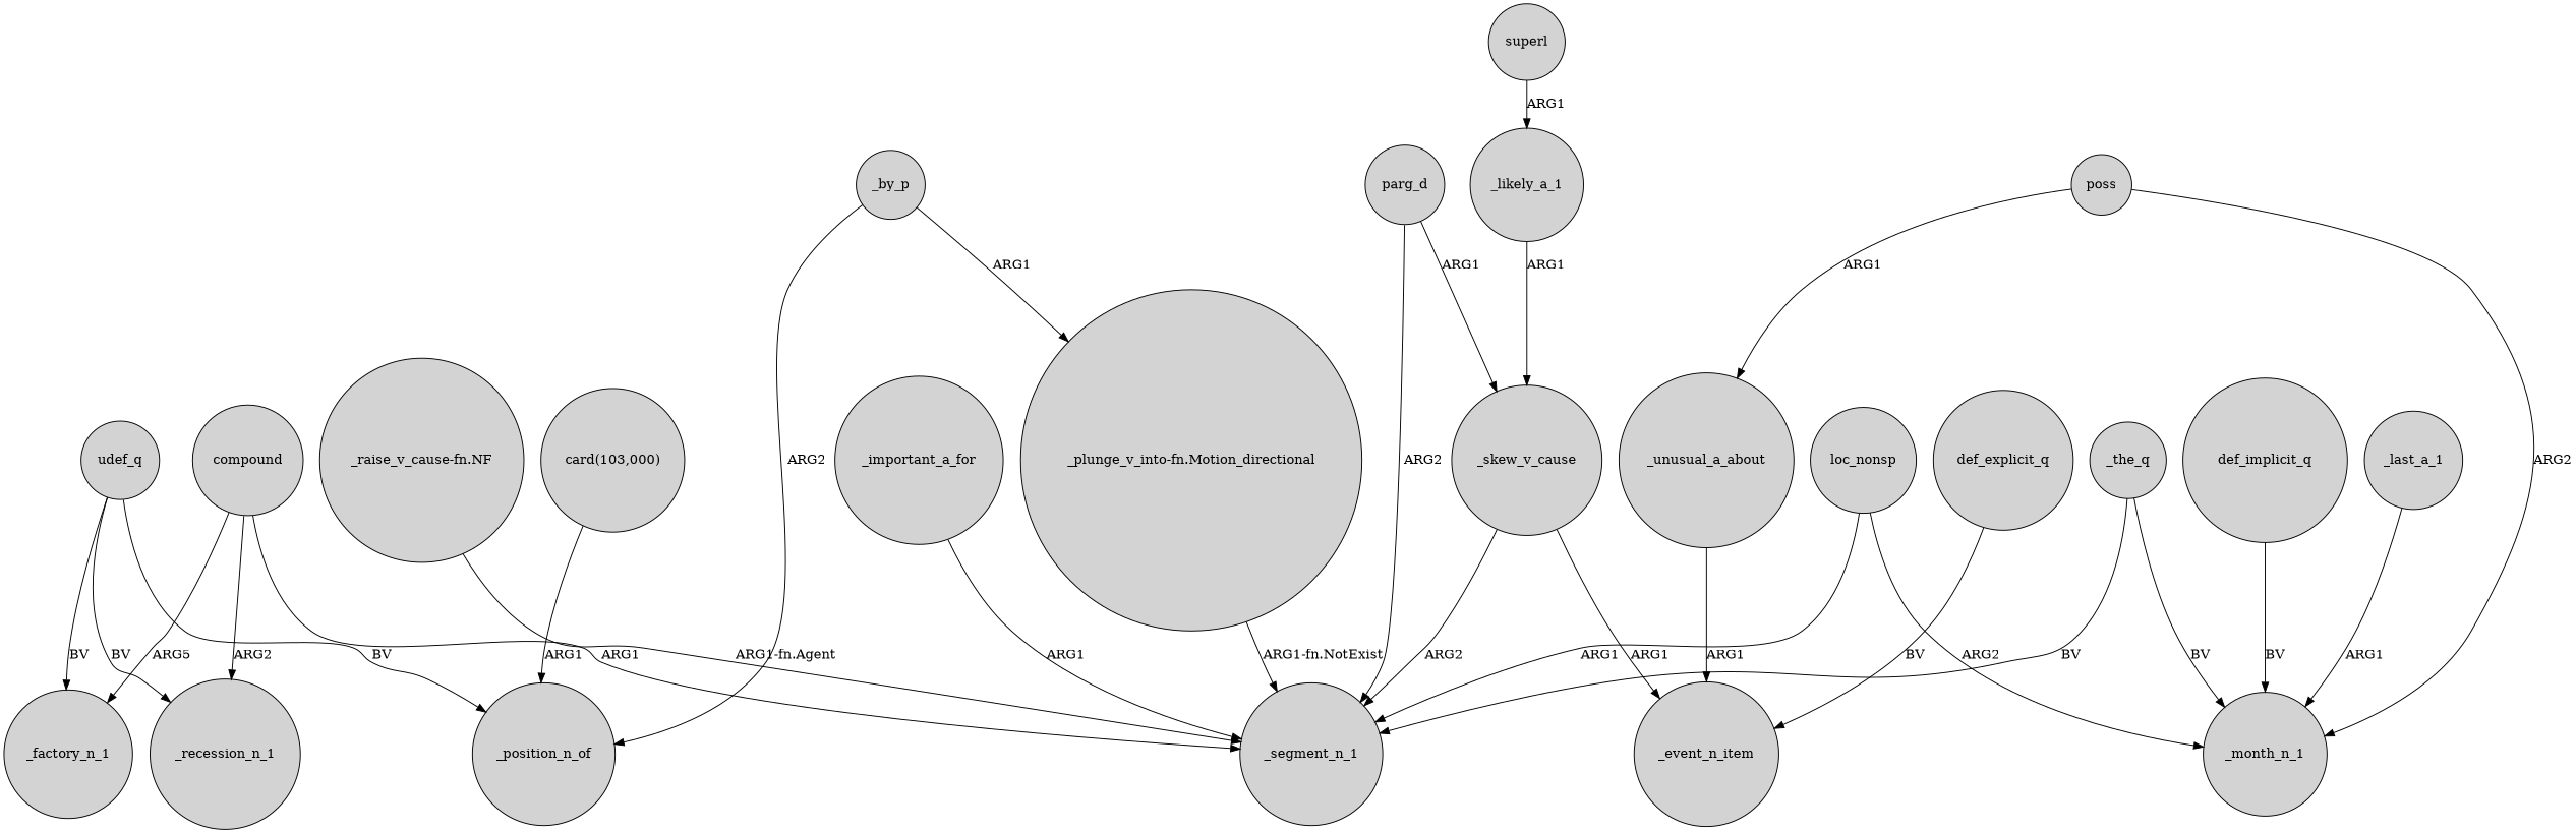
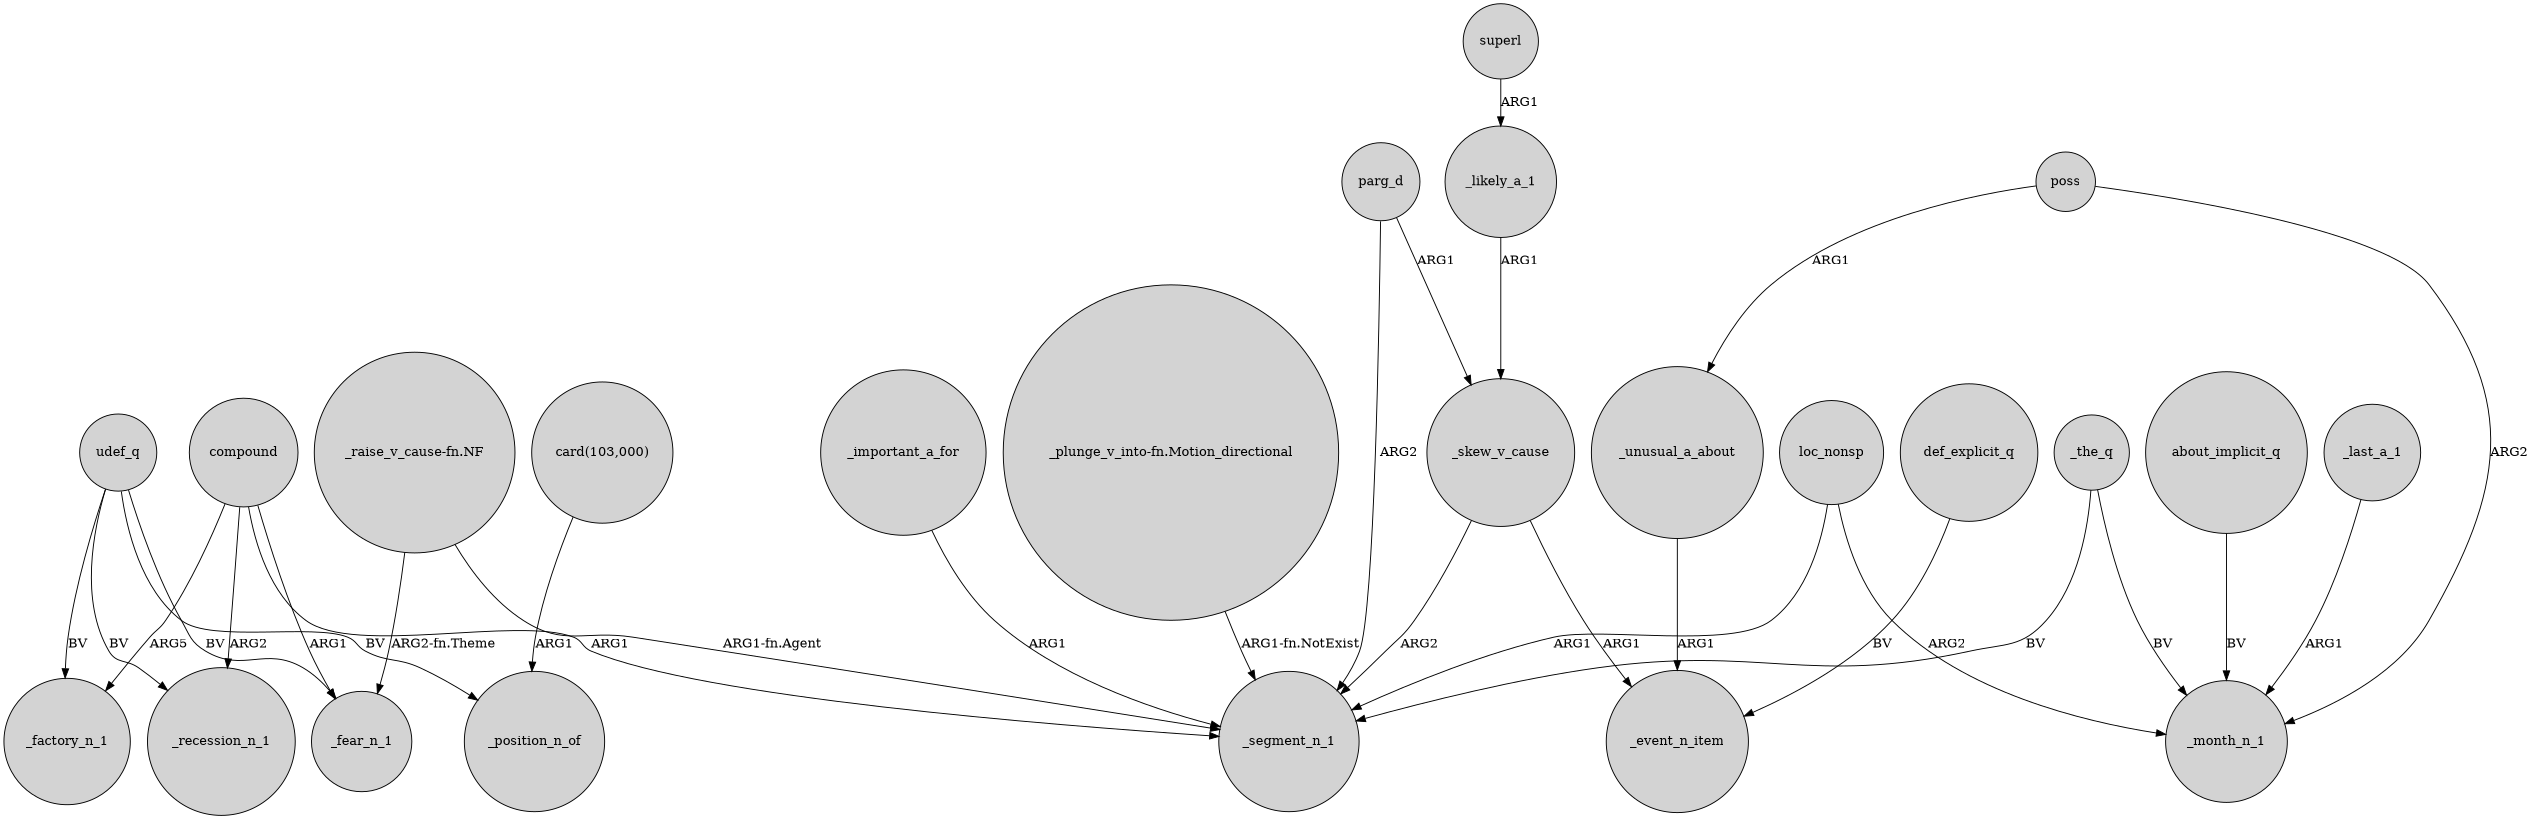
  digraph {
    node [shape=circle style=filled]
    _the_q
    _segment_n_1
    _month_n_1
-   def_implicit_q
+   def_implicit_q [label=about_implicit_q]
    poss
    _unusual_a_about
    def_explicit_q
    _event_n_item
    compound
    _recession_n_1
+   _fear_n_1
    _factory_n_1
    _important_a_for
-   _by_p
    _position_n_of
    "_plunge_v_into-fn.Motion_directional"
    superl
    _likely_a_1
    _skew_v_cause
    udef_q
    "_raise_v_cause-fn.NF"
    loc_nonsp
    parg_d
    "card(103,000)"
    _last_a_1
    _the_q -> _segment_n_1 [label=BV]
    _the_q -> _month_n_1 [label=BV]
    def_implicit_q -> _month_n_1 [label=BV]
    poss -> _month_n_1 [label=ARG2]
    poss -> _unusual_a_about [label=ARG1]
    _unusual_a_about -> _event_n_item [label=ARG1]
    def_explicit_q -> _event_n_item [label=BV]
    compound -> _segment_n_1 [label=ARG1]
    compound -> _recession_n_1 [label=ARG2]
+   compound -> _fear_n_1 [label=ARG1]
    compound -> _factory_n_1 [label=ARG5]
    _important_a_for -> _segment_n_1 [label=ARG1]
-   _by_p -> _position_n_of [label=ARG2]
-   _by_p -> "_plunge_v_into-fn.Motion_directional" [label=ARG1]
    "_plunge_v_into-fn.Motion_directional" -> _segment_n_1 [label="ARG1-fn.NotExist"]
    superl -> _likely_a_1 [label=ARG1]
    _likely_a_1 -> _skew_v_cause [label=ARG1]
    _skew_v_cause -> _segment_n_1 [label=ARG2]
    _skew_v_cause -> _event_n_item [label=ARG1]
    udef_q -> _recession_n_1 [label=BV]
+   udef_q -> _fear_n_1 [label=BV]
    udef_q -> _factory_n_1 [label=BV]
    udef_q -> _position_n_of [label=BV]
    "_raise_v_cause-fn.NF" -> _segment_n_1 [label="ARG1-fn.Agent"]
+   "_raise_v_cause-fn.NF" -> _fear_n_1 [label="ARG2-fn.Theme"]
    loc_nonsp -> _segment_n_1 [label=ARG1]
    loc_nonsp -> _month_n_1 [label=ARG2]
    parg_d -> _segment_n_1 [label=ARG2]
    parg_d -> _skew_v_cause [label=ARG1]
    "card(103,000)" -> _position_n_of [label=ARG1]
    _last_a_1 -> _month_n_1 [label=ARG1]
  }
